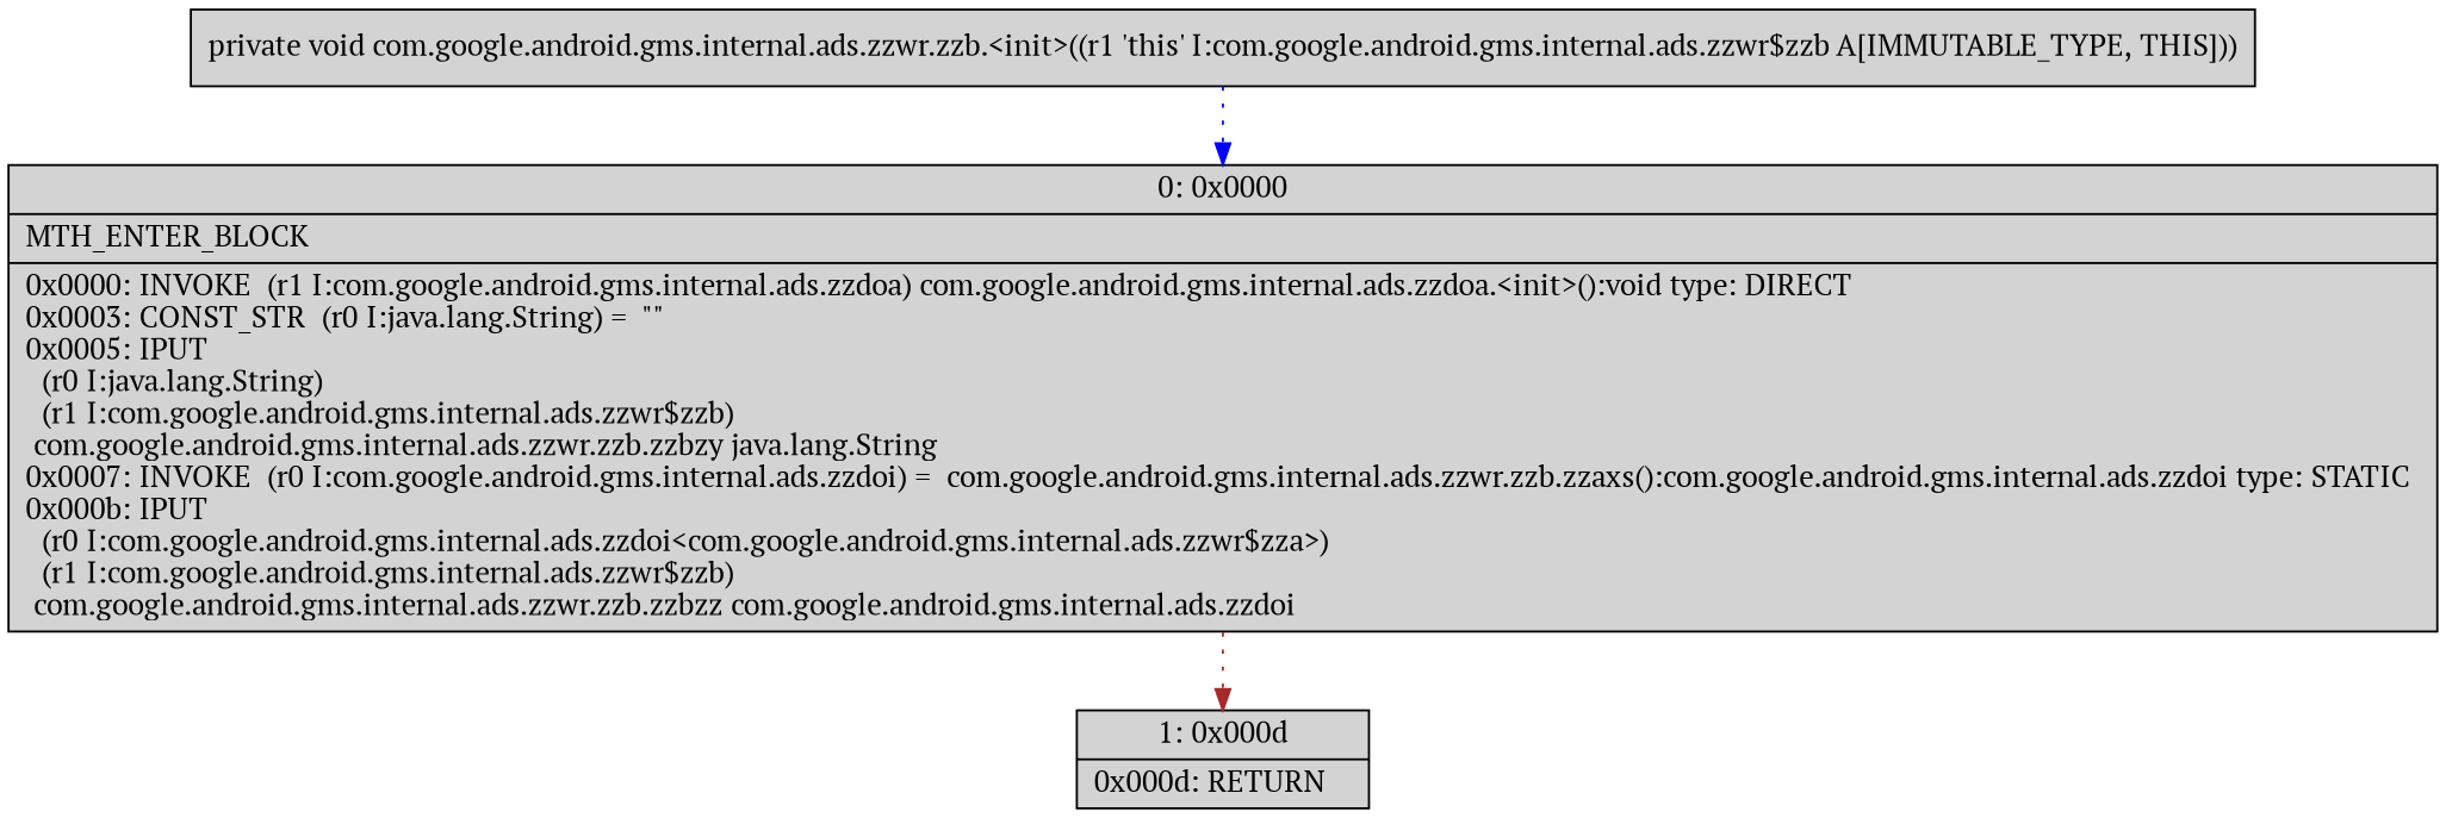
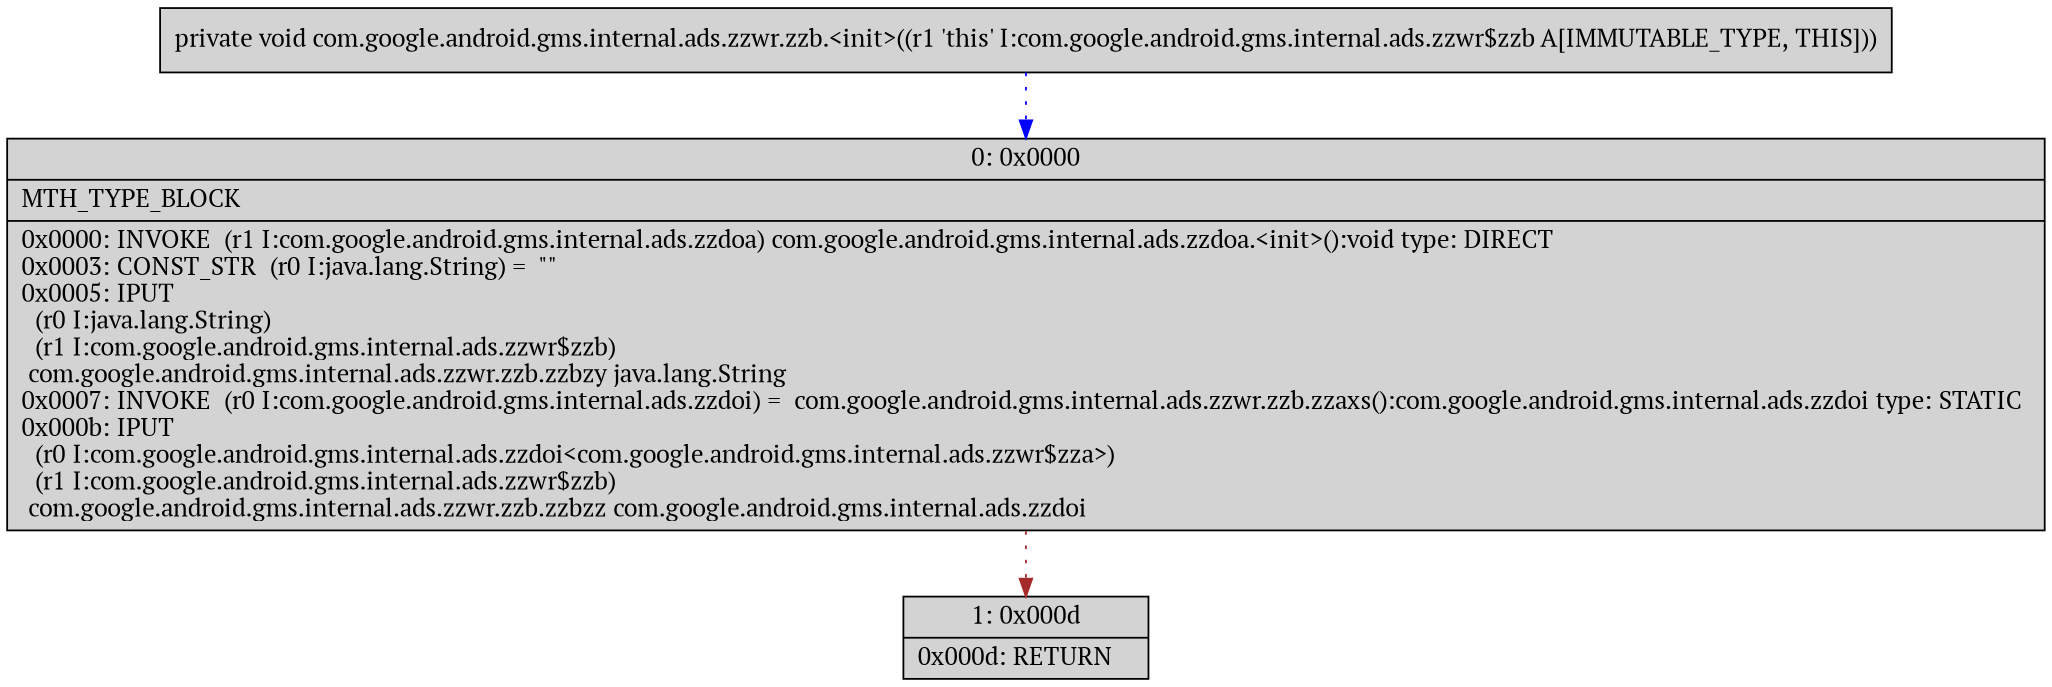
  digraph {
    fontname="PT Serif"
    node [shape=record style=filled fillcolor=lightgrey fontname="PT Serif"]
    edge [style=dotted fontname="PT Serif"]
-   n1 [label="{0\:\ 0x0000|MTH_ENTER_BLOCK\l|0x0000: INVOKE  (r1 I:com.google.android.gms.internal.ads.zzdoa) com.google.android.gms.internal.ads.zzdoa.\<init\>():void type: DIRECT \l0x0003: CONST_STR  (r0 I:java.lang.String) =  \"\" \l0x0005: IPUT  \l  (r0 I:java.lang.String)\l  (r1 I:com.google.android.gms.internal.ads.zzwr$zzb)\l com.google.android.gms.internal.ads.zzwr.zzb.zzbzy java.lang.String \l0x0007: INVOKE  (r0 I:com.google.android.gms.internal.ads.zzdoi) =  com.google.android.gms.internal.ads.zzwr.zzb.zzaxs():com.google.android.gms.internal.ads.zzdoi type: STATIC \l0x000b: IPUT  \l  (r0 I:com.google.android.gms.internal.ads.zzdoi\<com.google.android.gms.internal.ads.zzwr$zza\>)\l  (r1 I:com.google.android.gms.internal.ads.zzwr$zzb)\l com.google.android.gms.internal.ads.zzwr.zzb.zzbzz com.google.android.gms.internal.ads.zzdoi \l}"]
+   n1 [label="{0\:\ 0x0000|MTH_TYPE_BLOCK\l|0x0000: INVOKE  (r1 I:com.google.android.gms.internal.ads.zzdoa) com.google.android.gms.internal.ads.zzdoa.\<init\>():void type: DIRECT \l0x0003: CONST_STR  (r0 I:java.lang.String) =  \"\" \l0x0005: IPUT  \l  (r0 I:java.lang.String)\l  (r1 I:com.google.android.gms.internal.ads.zzwr$zzb)\l com.google.android.gms.internal.ads.zzwr.zzb.zzbzy java.lang.String \l0x0007: INVOKE  (r0 I:com.google.android.gms.internal.ads.zzdoi) =  com.google.android.gms.internal.ads.zzwr.zzb.zzaxs():com.google.android.gms.internal.ads.zzdoi type: STATIC \l0x000b: IPUT  \l  (r0 I:com.google.android.gms.internal.ads.zzdoi\<com.google.android.gms.internal.ads.zzwr$zza\>)\l  (r1 I:com.google.android.gms.internal.ads.zzwr$zzb)\l com.google.android.gms.internal.ads.zzwr.zzb.zzbzz com.google.android.gms.internal.ads.zzdoi \l}"]
    n2 [label="{1\:\ 0x000d|0x000d: RETURN   \l}"]
    n3 [label="{private void com.google.android.gms.internal.ads.zzwr.zzb.\<init\>((r1 'this' I:com.google.android.gms.internal.ads.zzwr$zzb A[IMMUTABLE_TYPE, THIS])) }"]
    n1 -> n2 [color=brown]
    n3 -> n1 [color=blue]
  }
